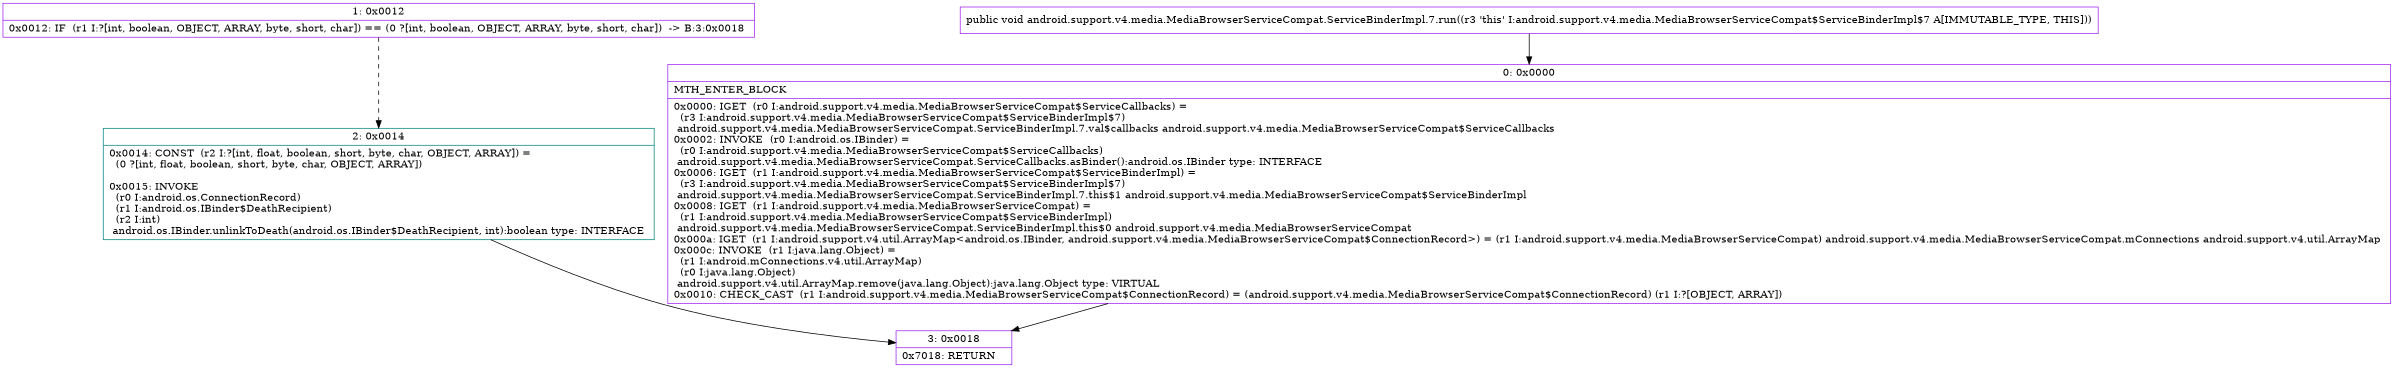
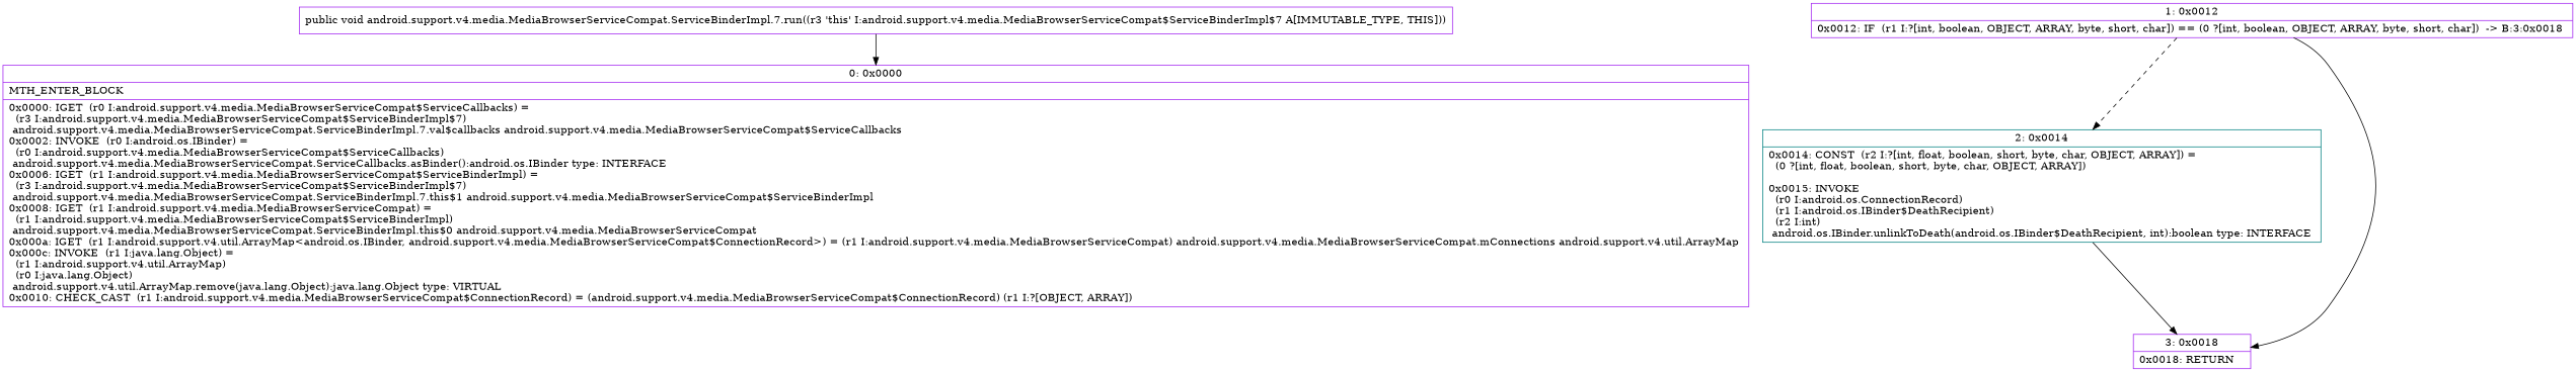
  digraph {
    node [color=purple shape=record]
-   n1 [label="{0\:\ 0x0000|MTH_ENTER_BLOCK\l|0x0000: IGET  (r0 I:android.support.v4.media.MediaBrowserServiceCompat$ServiceCallbacks) = \l  (r3 I:android.support.v4.media.MediaBrowserServiceCompat$ServiceBinderImpl$7)\l android.support.v4.media.MediaBrowserServiceCompat.ServiceBinderImpl.7.val$callbacks android.support.v4.media.MediaBrowserServiceCompat$ServiceCallbacks \l0x0002: INVOKE  (r0 I:android.os.IBinder) = \l  (r0 I:android.support.v4.media.MediaBrowserServiceCompat$ServiceCallbacks)\l android.support.v4.media.MediaBrowserServiceCompat.ServiceCallbacks.asBinder():android.os.IBinder type: INTERFACE \l0x0006: IGET  (r1 I:android.support.v4.media.MediaBrowserServiceCompat$ServiceBinderImpl) = \l  (r3 I:android.support.v4.media.MediaBrowserServiceCompat$ServiceBinderImpl$7)\l android.support.v4.media.MediaBrowserServiceCompat.ServiceBinderImpl.7.this$1 android.support.v4.media.MediaBrowserServiceCompat$ServiceBinderImpl \l0x0008: IGET  (r1 I:android.support.v4.media.MediaBrowserServiceCompat) = \l  (r1 I:android.support.v4.media.MediaBrowserServiceCompat$ServiceBinderImpl)\l android.support.v4.media.MediaBrowserServiceCompat.ServiceBinderImpl.this$0 android.support.v4.media.MediaBrowserServiceCompat \l0x000a: IGET  (r1 I:android.support.v4.util.ArrayMap\<android.os.IBinder, android.support.v4.media.MediaBrowserServiceCompat$ConnectionRecord\>) = (r1 I:android.support.v4.media.MediaBrowserServiceCompat) android.support.v4.media.MediaBrowserServiceCompat.mConnections android.support.v4.util.ArrayMap \l0x000c: INVOKE  (r1 I:java.lang.Object) = \l  (r1 I:android.mConnections.v4.util.ArrayMap)\l  (r0 I:java.lang.Object)\l android.support.v4.util.ArrayMap.remove(java.lang.Object):java.lang.Object type: VIRTUAL \l0x0010: CHECK_CAST  (r1 I:android.support.v4.media.MediaBrowserServiceCompat$ConnectionRecord) = (android.support.v4.media.MediaBrowserServiceCompat$ConnectionRecord) (r1 I:?[OBJECT, ARRAY]) \l}"]
+   n1 [label="{0\:\ 0x0000|MTH_ENTER_BLOCK\l|0x0000: IGET  (r0 I:android.support.v4.media.MediaBrowserServiceCompat$ServiceCallbacks) = \l  (r3 I:android.support.v4.media.MediaBrowserServiceCompat$ServiceBinderImpl$7)\l android.support.v4.media.MediaBrowserServiceCompat.ServiceBinderImpl.7.val$callbacks android.support.v4.media.MediaBrowserServiceCompat$ServiceCallbacks \l0x0002: INVOKE  (r0 I:android.os.IBinder) = \l  (r0 I:android.support.v4.media.MediaBrowserServiceCompat$ServiceCallbacks)\l android.support.v4.media.MediaBrowserServiceCompat.ServiceCallbacks.asBinder():android.os.IBinder type: INTERFACE \l0x0006: IGET  (r1 I:android.support.v4.media.MediaBrowserServiceCompat$ServiceBinderImpl) = \l  (r3 I:android.support.v4.media.MediaBrowserServiceCompat$ServiceBinderImpl$7)\l android.support.v4.media.MediaBrowserServiceCompat.ServiceBinderImpl.7.this$1 android.support.v4.media.MediaBrowserServiceCompat$ServiceBinderImpl \l0x0008: IGET  (r1 I:android.support.v4.media.MediaBrowserServiceCompat) = \l  (r1 I:android.support.v4.media.MediaBrowserServiceCompat$ServiceBinderImpl)\l android.support.v4.media.MediaBrowserServiceCompat.ServiceBinderImpl.this$0 android.support.v4.media.MediaBrowserServiceCompat \l0x000a: IGET  (r1 I:android.support.v4.util.ArrayMap\<android.os.IBinder, android.support.v4.media.MediaBrowserServiceCompat$ConnectionRecord\>) = (r1 I:android.support.v4.media.MediaBrowserServiceCompat) android.support.v4.media.MediaBrowserServiceCompat.mConnections android.support.v4.util.ArrayMap \l0x000c: INVOKE  (r1 I:java.lang.Object) = \l  (r1 I:android.support.v4.util.ArrayMap)\l  (r0 I:java.lang.Object)\l android.support.v4.util.ArrayMap.remove(java.lang.Object):java.lang.Object type: VIRTUAL \l0x0010: CHECK_CAST  (r1 I:android.support.v4.media.MediaBrowserServiceCompat$ConnectionRecord) = (android.support.v4.media.MediaBrowserServiceCompat$ConnectionRecord) (r1 I:?[OBJECT, ARRAY]) \l}"]
    n2 [label="{1\:\ 0x0012|0x0012: IF  (r1 I:?[int, boolean, OBJECT, ARRAY, byte, short, char]) == (0 ?[int, boolean, OBJECT, ARRAY, byte, short, char])  \-\> B:3:0x0018 \l}"]
    n3 [color=teal label="{2\:\ 0x0014|0x0014: CONST  (r2 I:?[int, float, boolean, short, byte, char, OBJECT, ARRAY]) = \l  (0 ?[int, float, boolean, short, byte, char, OBJECT, ARRAY])\l \l0x0015: INVOKE  \l  (r0 I:android.os.ConnectionRecord)\l  (r1 I:android.os.IBinder$DeathRecipient)\l  (r2 I:int)\l android.os.IBinder.unlinkToDeath(android.os.IBinder$DeathRecipient, int):boolean type: INTERFACE \l}"]
-   n4 [label="{3\:\ 0x0018|0x7018: RETURN   \l}"]
+   n4 [label="{3\:\ 0x0018|0x0018: RETURN   \l}"]
    n5 [label="{public void android.support.v4.media.MediaBrowserServiceCompat.ServiceBinderImpl.7.run((r3 'this' I:android.support.v4.media.MediaBrowserServiceCompat$ServiceBinderImpl$7 A[IMMUTABLE_TYPE, THIS])) }"]
    n2 -> n3 [style=dashed]
-   n1 -> n4
+   n2 -> n4
    n3 -> n4
    n5 -> n1
  }
